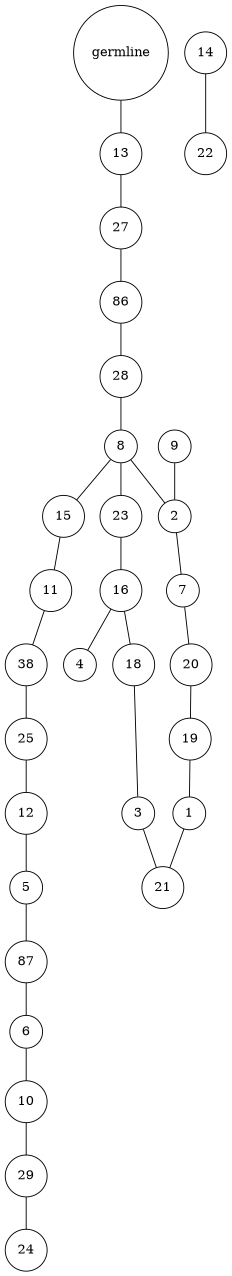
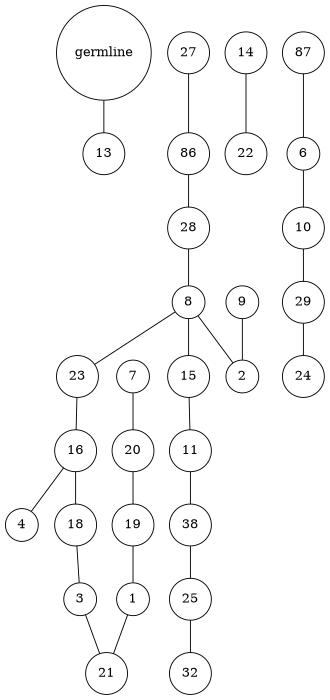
  graph {
    rankdir=UD
    splines=line
    node [shape=circle]
    n1 [label=germline]
    n2 [label=13]
    n3 [label=27]
    n4 [label=86]
    n5 [label=28]
    n6 [label=8]
    n7 [label=23]
    n8 [label=15]
    n9 [label=2]
    n10 [label=16]
    n11 [label=9]
    n12 [label=11]
    n13 [label=4]
    n14 [label=18]
    n15 [label=3]
    n16 [label=21]
    n17 [label=14]
    n18 [label=22]
    n19 [label=7]
    n20 [label=20]
    n21 [label=19]
    n22 [label=1]
    n23 [label=38]
    n24 [label=25]
-   n25 [label=12]
-   n26 [label=5]
+   n25 [label=32]
    n27 [label=87]
    n28 [label=6]
    n29 [label=10]
    n30 [label=29]
    n31 [label=24]
    n1 -- n2
-   n2 -- n3
    n3 -- n4
    n4 -- n5
    n5 -- n6
    n6 -- n7
    n6 -- n8
    n6 -- n9
    n7 -- n10
    n8 -- n12
-   n9 -- n19
    n10 -- n13
    n10 -- n14
    n11 -- n9
    n12 -- n23
    n14 -- n15
    n15 -- n16
    n17 -- n18
    n19 -- n20
    n20 -- n21
    n21 -- n22
    n22 -- n16
    n23 -- n24
    n24 -- n25
-   n25 -- n26
-   n26 -- n27
    n27 -- n28
    n28 -- n29
    n29 -- n30
    n30 -- n31
  }
